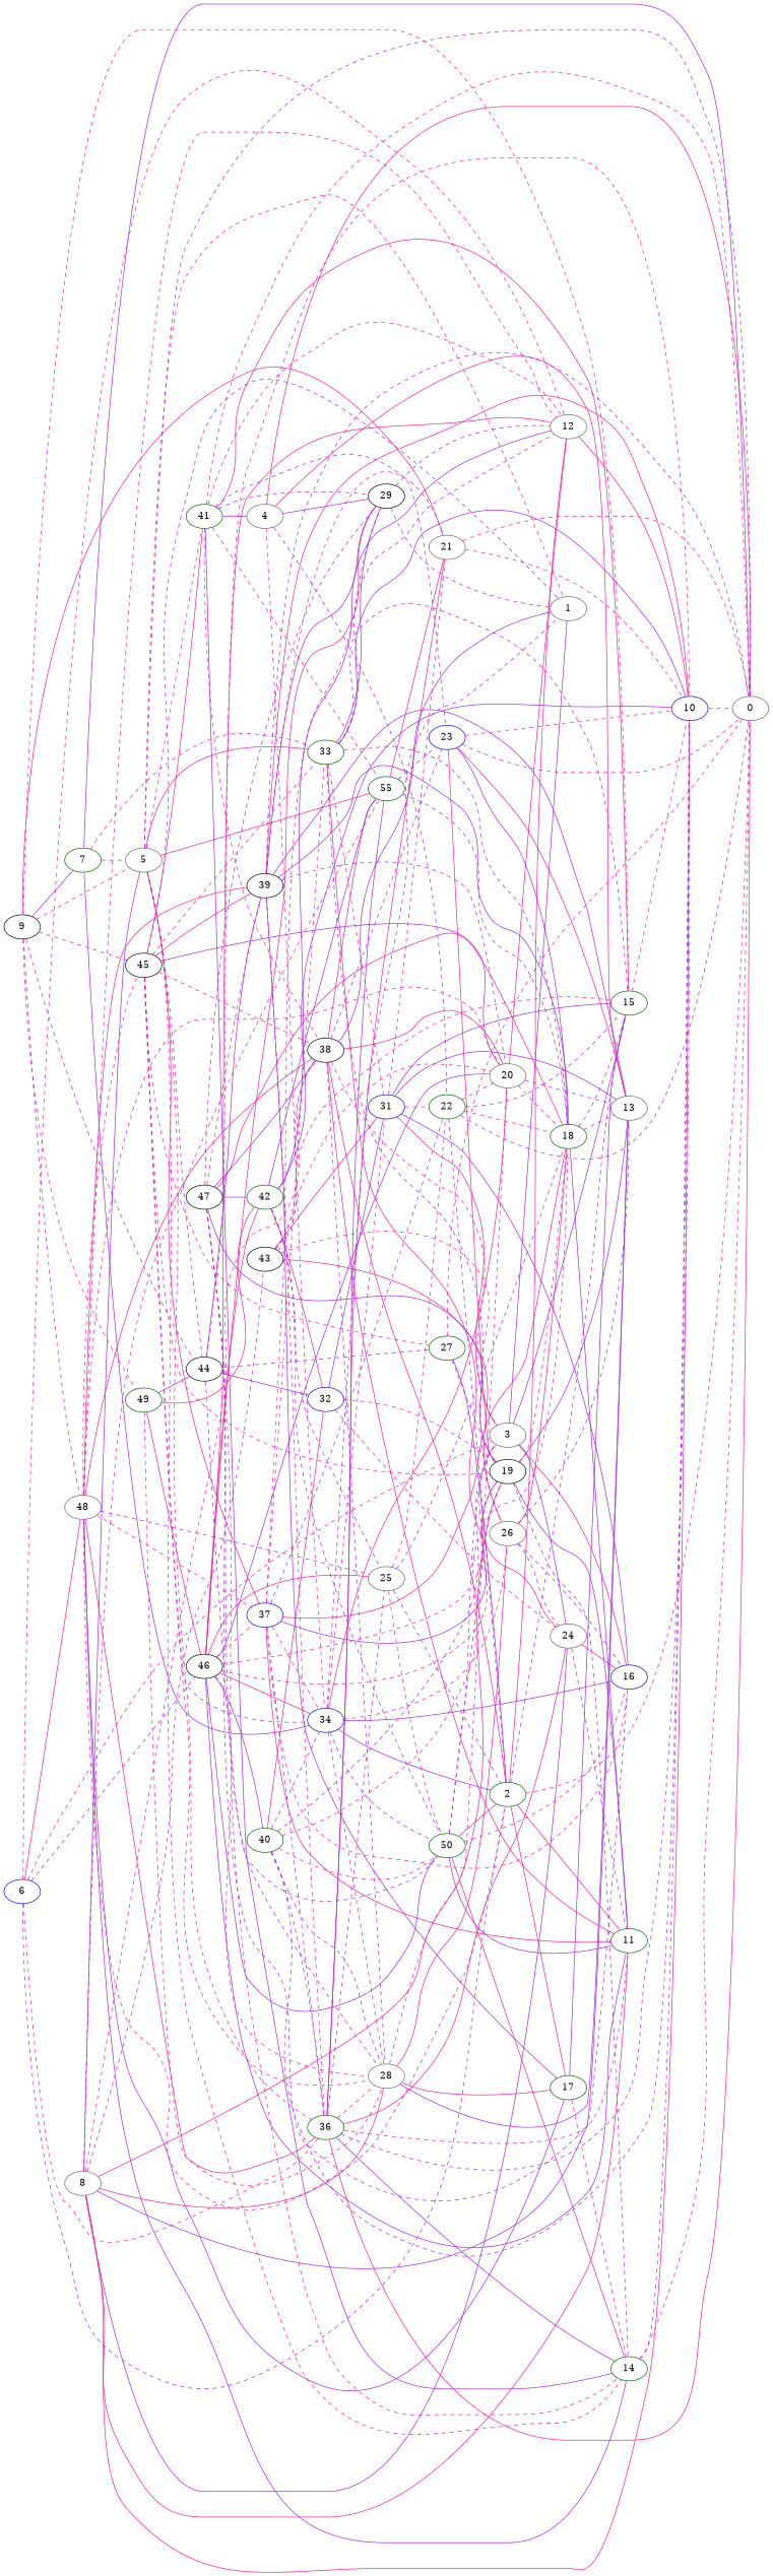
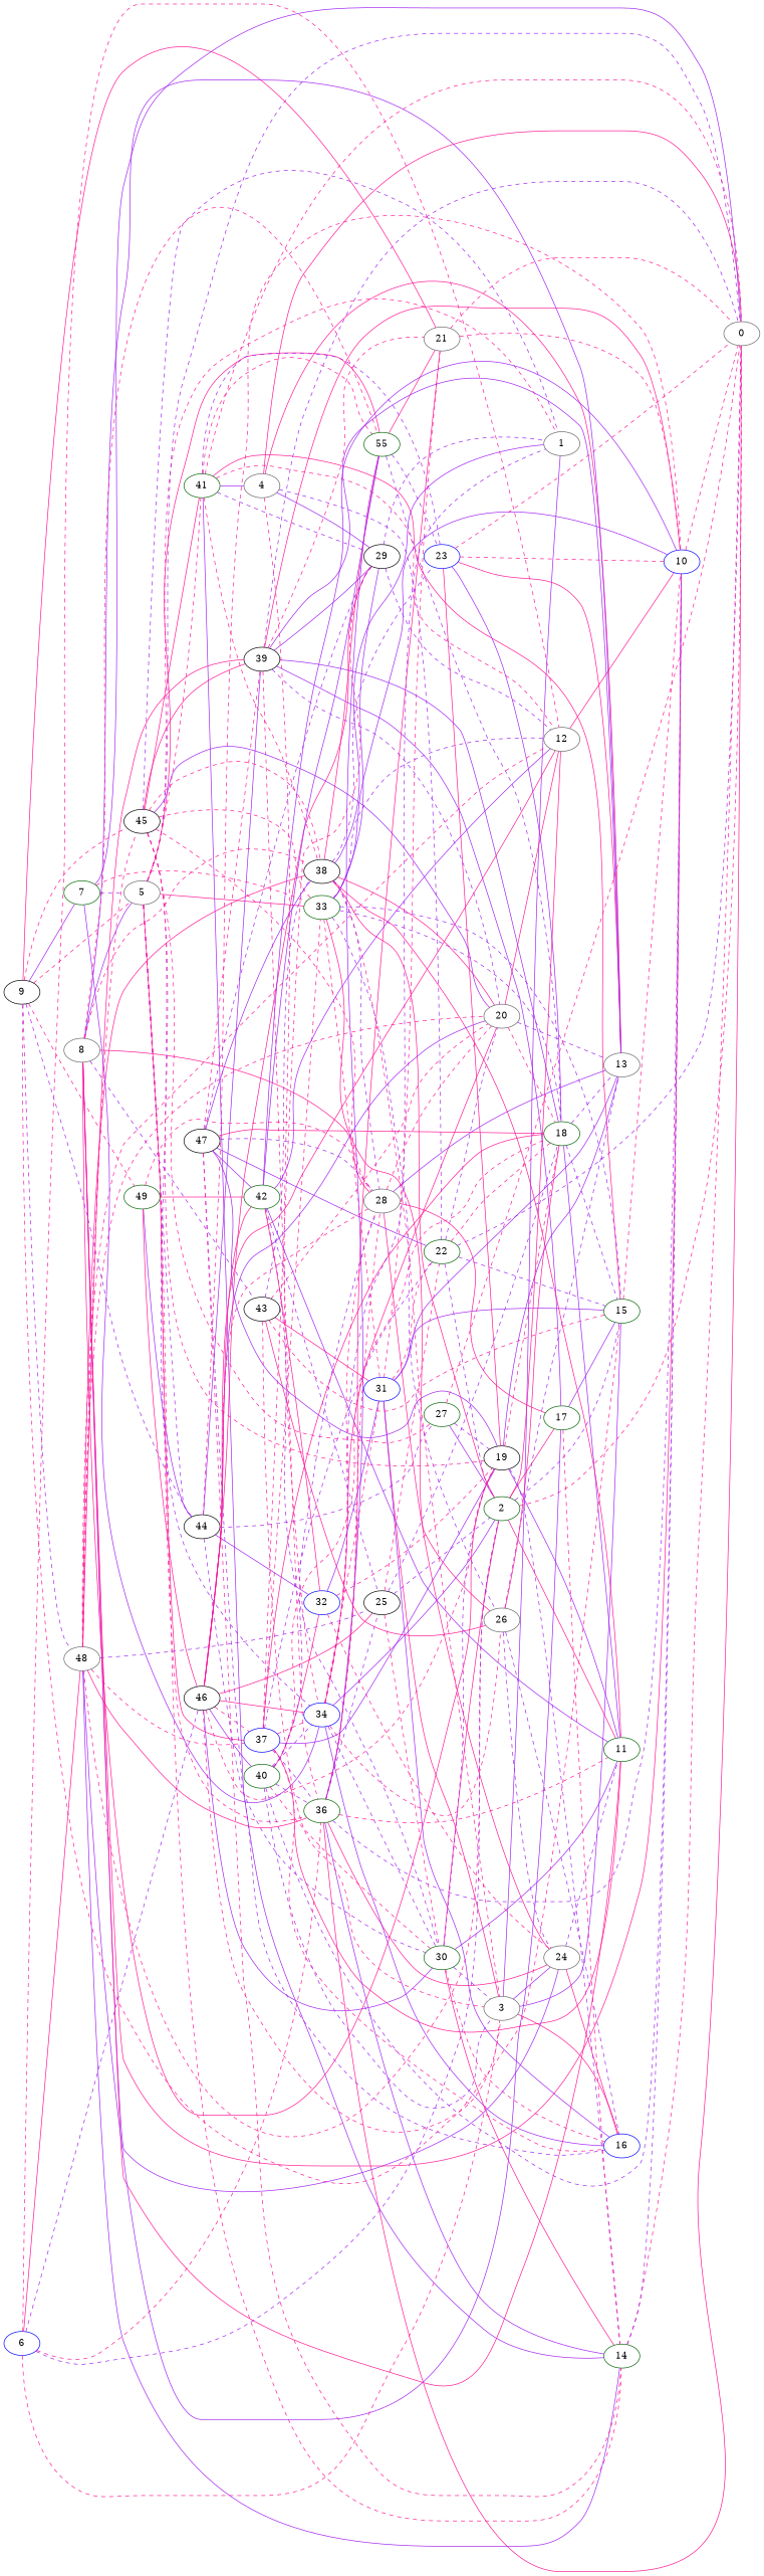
  digraph {
    rankdir=LR
    node [color=darkgreen]
    edge [color=deeppink dir=none style=dashed]
    31 [color=blue]
    3 [color=gray40]
    16 [color=blue]
    22
    13 [color=gray40]
    15
    21 [color=gray40]
    24 [color=gray40]
    1 [color=gray40]
    18
    0 [color=gray40]
    20 [color=gray40]
    2
    11
    5 [color=gray40]
    n16 [label=55]
    37 [color=blue]
    44 [color=black]
    14
    41
    36
    33
    23 [color=blue]
    10 [color=blue]
    29 [color=black]
    34 [color=blue]
    39 [color=black]
-   30 [label=50]
+   30
    32 [color=blue]
    27
    38 [color=black]
    12 [color=gray40]
    4 [color=gray40]
    8 [color=gray40]
    43 [color=black]
    28 [color=gray40]
    19 [color=black]
    26 [color=gray40]
    17
    48 [color=gray40]
    45 [color=black]
-   25 [color=gray40]
+   25 [color=black]
    46 [color=black]
    42
    40
    6 [color=blue]
    47 [color=black]
    9 [color=black]
    7
    49
    subgraph sub_1 {
      31
      3
      16
      22
      13
      15
      21
      24
      1
      18
      0
      20
      2
      11
      5
      n16
      37
      44
      14
      41
      36
      33
      23
      10
      29
      34
      39
      30
      32
      27
      38
      12
      4
      8
      43
      28
      19
      26
      17
      48
      45
      25
      46
      42
      40
      6
      47
      9
      7
      49
    }
    31 -> 3 [style=solid]
    31 -> 16 [color=purple style=solid]
    31 -> 22
    31 -> 13 [color=purple style=solid]
    31 -> 15 [color=purple style=solid]
    31 -> 21
    3 -> 16 [style=solid]
    3 -> 15 [color=purple style=solid]
    3 -> 24 [color=purple style=solid]
    3 -> 1 [color=purple style=solid]
    22 -> 15 [color=purple]
    22 -> 18
    22 -> 0 [color=purple]
    22 -> 20 [color=purple]
    22 -> 2 [color=purple]
    15 -> 10
    21 -> 0
    21 -> 10
    24 -> 16 [style=solid]
    24 -> 11 [color=purple]
    18 -> 13 [color=purple]
    18 -> 15 [color=purple]
    18 -> 11 [color=purple style=solid]
    20 -> 13 [color=purple]
    20 -> 18
    20 -> 12 [style=solid]
    2 -> 15 [color=purple]
    2 -> 0
    2 -> 11 [style=solid]
    2 -> 12 [style=solid]
    2 -> 17 [style=solid]
    5 -> 1
    5 -> 0 [color=purple]
    5 -> n16 [style=solid]
    5 -> 37 [style=solid]
    5 -> 44 [color=purple]
    5 -> 14
    5 -> 41
    5 -> 36
    5 -> 33 [style=solid]
    n16 -> 21 [style=solid]
    n16 -> 18 [color=purple]
    n16 -> 23 [color=purple]
    37 -> 16
    37 -> 22 [color=purple]
    37 -> 18 [style=solid]
    37 -> 11 [style=solid]
    37 -> 36 [color=purple]
    37 -> 33
    37 -> 29
    37 -> 34
    37 -> 19 [color=purple style=solid]
    44 -> 10
    44 -> 39 [color=purple style=solid]
    44 -> 30 [color=purple]
    44 -> 32 [color=purple style=solid]
    44 -> 27 [color=purple]
    14 -> 0
    14 -> 10 [color=purple]
    41 -> 15 [style=solid]
    41 -> 0
    41 -> n16
    41 -> 14 [color=purple style=solid]
    41 -> 23 [color=purple]
    41 -> 29 [color=purple]
    41 -> 38
    41 -> 12
    41 -> 4 [color=purple style=solid]
    36 -> 21 [style=solid]
    36 -> 24 [style=solid]
    36 -> 0 [style=solid]
    36 -> 11
    36 -> n16 [color=purple style=solid]
    36 -> 14 [color=purple style=solid]
    36 -> 10 [color=purple]
    36 -> 28
    36 -> 25 [color=purple]
    33 -> 31
    33 -> 15 [color=purple]
    33 -> 24 [style=solid]
    33 -> 18 [color=purple]
    33 -> 10 [color=purple style=solid]
    33 -> 29 [color=purple style=solid]
    33 -> 12 [color=purple]
    33 -> 26 [color=purple]
    23 -> 13 [style=solid]
    23 -> 18 [color=purple style=solid]
    23 -> 0
    23 -> 10
    23 -> 19 [style=solid]
    10 -> 0
    29 -> 1 [color=purple]
    29 -> 12 [color=purple]
    34 -> 31
    34 -> 16 [color=purple style=solid]
    34 -> 1 [color=purple]
    34 -> 20 [style=solid]
    34 -> 2 [color=purple style=solid]
    34 -> 30 [color=purple]
    34 -> 28
    34 -> 26
    39 -> 13 [color=purple style=solid]
    39 -> 21
    39 -> 18 [color=purple style=solid]
    39 -> 0 [color=purple]
    39 -> 20 [color=purple]
    39 -> 36
    39 -> 10 [style=solid]
    39 -> 29 [color=purple style=solid]
    39 -> 17 [color=purple style=solid]
    30 -> 3 [color=purple]
    30 -> 16
    30 -> 2 [style=solid]
    30 -> 11 [color=purple style=solid]
    30 -> 14 [style=solid]
    30 -> 19 [color=purple]
    32 -> 31 [color=purple style=solid]
    32 -> 24
    32 -> 19
    27 -> 0
    27 -> 2 [color=purple style=solid]
    27 -> 19 [color=purple]
    38 -> 3
    38 -> 1 [color=purple style=solid]
    38 -> 20 [style=solid]
    38 -> 2 [style=solid]
    38 -> 11 [style=solid]
    38 -> n16 [style=solid]
    38 -> 23 [color=purple]
    38 -> 28 [color=purple]
    12 -> 10 [style=solid]
    4 -> 22 [color=purple]
    4 -> 13 [style=solid]
    4 -> 0 [style=solid]
    4 -> 29 [color=purple style=solid]
    4 -> 34
    8 -> 13 [color=purple style=solid]
    8 -> 24 [color=purple style=solid]
    8 -> 11 [style=solid]
    8 -> 5 [color=purple style=solid]
    8 -> n16
    8 -> 10 [style=solid]
    8 -> 38
    8 -> 43 [color=purple]
    8 -> 28 [style=solid]
    8 -> 19 [style=solid]
    43 -> 31 [style=solid]
    43 -> 3
    43 -> 15
    43 -> 20
    43 -> 38 [color=purple]
    43 -> 26 [style=solid]
    28 -> 13 [color=purple style=solid]
    28 -> 20
    28 -> 26 [style=solid]
    28 -> 17 [style=solid]
    19 -> 13 [color=purple style=solid]
    19 -> 18
    19 -> 11 [color=purple style=solid]
    19 -> 14 [color=purple]
    26 -> 16 [color=purple]
    26 -> 13 [color=purple]
    26 -> 24 [color=purple]
    26 -> 18 [style=solid]
    17 -> 15 [color=purple style=solid]
    17 -> 14
    48 -> 20
    48 -> 2
    48 -> 37
    48 -> 14 [color=purple style=solid]
    48 -> 36 [style=solid]
    48 -> 39 [style=solid]
    48 -> 38 [style=solid]
    48 -> 12
    48 -> 17 [color=purple style=solid]
    48 -> 45
    48 -> 25 [color=purple]
    45 -> 1 [color=purple]
    45 -> 20 [color=purple style=solid]
    45 -> 41 [style=solid]
    45 -> 33
    45 -> 34 [color=purple]
    45 -> 39 [style=solid]
    45 -> 27
    45 -> 38
    45 -> 28
    45 -> 19
    25 -> 22
    25 -> 18 [color=purple]
    25 -> 2 [color=purple]
    25 -> 30
    46 -> 3
    46 -> 20 [color=purple style=solid]
-   46 -> 11 [color=purple style=solid]
+   42 -> 11 [color=purple style=solid]
    46 -> 37
    46 -> 29 [style=solid]
    46 -> 34 [style=solid]
    46 -> 30 [color=purple style=solid]
    46 -> 12 [style=solid]
    46 -> 28
    46 -> 19
    46 -> 25 [style=solid]
    46 -> 42 [style=solid]
    46 -> 40 [color=purple style=solid]
    42 -> n16 [color=purple style=solid]
    42 -> 10 [color=purple style=solid]
    42 -> 30 [color=purple]
    42 -> 32 [style=solid]
    42 -> 12 [color=purple style=solid]
    42 -> 25 [color=purple]
    40 -> 3 [color=purple]
    40 -> 18
    40 -> 36 [color=purple]
    40 -> 10 [color=purple]
    40 -> 34 [color=purple]
    40 -> 30
    40 -> 32 [style=solid]
    40 -> 28 [color=purple]
    6 -> 3
    6 -> 2 [color=purple]
    6 -> 36
    6 -> 12
    6 -> 48 [style=solid]
    6 -> 46 [color=purple]
    47 -> 16 [color=purple]
+   47 -> 22 [color=purple style=solid]
    47 -> 18 [style=solid]
    47 -> 14
    47 -> 29 [color=purple]
    47 -> 39
    47 -> 38 [color=purple style=solid]
    47 -> 28 [color=purple]
    47 -> 19 [color=purple style=solid]
    47 -> 42 [color=purple style=solid]
    9 -> 15
    9 -> 21 [style=solid]
    9 -> 5
    9 -> 44 [color=purple]
    9 -> 48 [color=purple]
    9 -> 45
    9 -> 7 [color=purple style=solid]
    9 -> 49
    7 -> 0 [color=purple style=solid]
    7 -> 5 [color=purple]
    7 -> 33
    7 -> 34 [color=purple style=solid]
    49 -> 44 [color=purple style=solid]
    49 -> 28
    49 -> 46 [style=solid]
    49 -> 42 [style=solid]
  }
